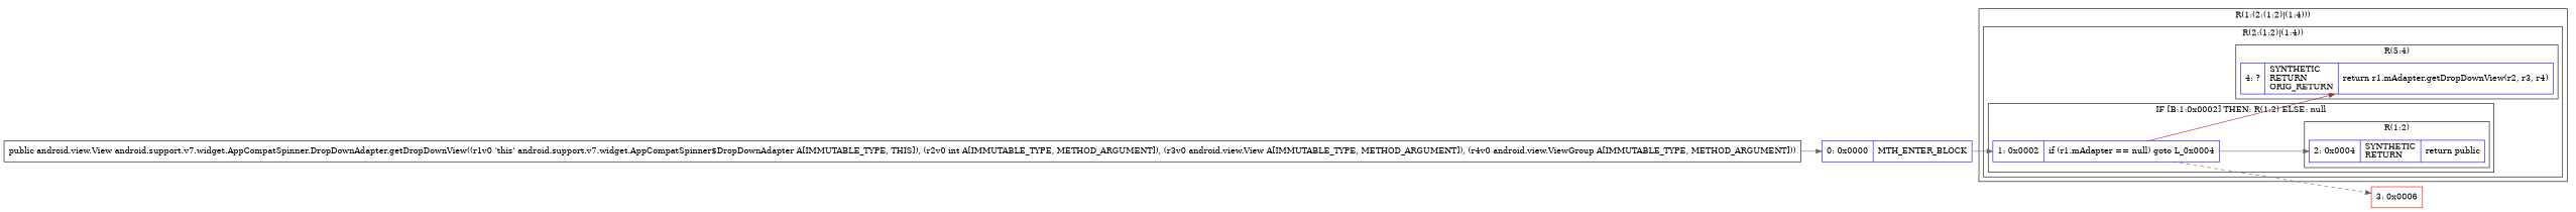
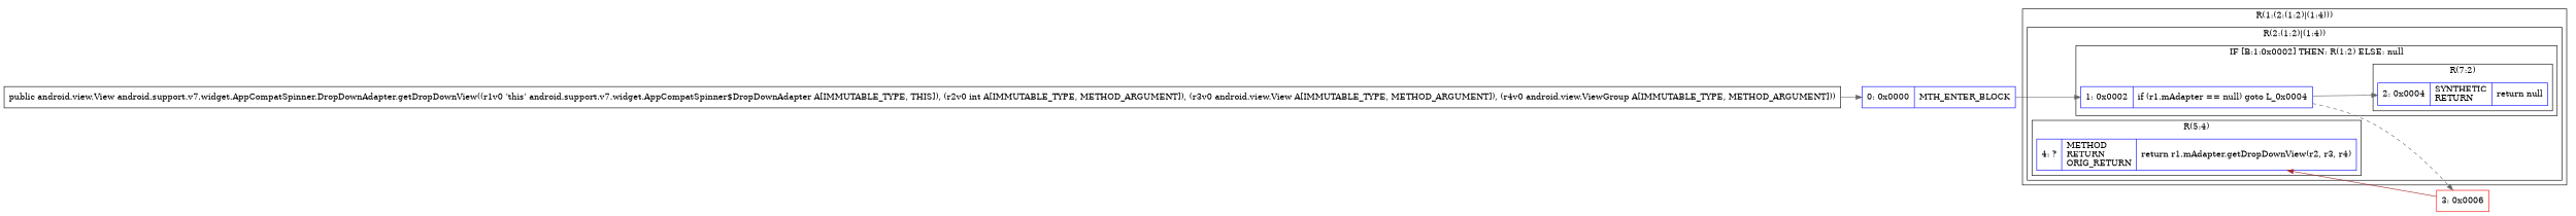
  digraph {
    rankdir=LR
    node [color=blue shape=record]
    edge [color=gray40]
-   n1 [label="{2\:\ 0x0004|SYNTHETIC\lRETURN\l|return public\l}"]
+   n1 [label="{2\:\ 0x0004|SYNTHETIC\lRETURN\l|return null\l}"]
    n2 [label="{1\:\ 0x0002|if (r1.mAdapter == null) goto L_0x0004\l}"]
-   n3 [label="{4\:\ ?|SYNTHETIC\lRETURN\lORIG_RETURN\l|return r1.mAdapter.getDropDownView(r2, r3, r4)\l}"]
+   n3 [label="{4\:\ ?|METHOD\lRETURN\lORIG_RETURN\l|return r1.mAdapter.getDropDownView(r2, r3, r4)\l}"]
    n4 [color=red label="{3\:\ 0x0006}"]
    n5 [label="{0\:\ 0x0000|MTH_ENTER_BLOCK\l}"]
    n6 [label="{public android.view.View android.support.v7.widget.AppCompatSpinner.DropDownAdapter.getDropDownView((r1v0 'this' android.support.v7.widget.AppCompatSpinner$DropDownAdapter A[IMMUTABLE_TYPE, THIS]), (r2v0 int A[IMMUTABLE_TYPE, METHOD_ARGUMENT]), (r3v0 android.view.View A[IMMUTABLE_TYPE, METHOD_ARGUMENT]), (r4v0 android.view.ViewGroup A[IMMUTABLE_TYPE, METHOD_ARGUMENT])) }" color=""]
    subgraph cluster_1 {
      label="R(1:(2:(1:2)|(1:4)))"
      subgraph cluster_2 {
        label="R(2:(1:2)|(1:4))"
        subgraph cluster_3 {
          label="IF [B:1:0x0002] THEN: R(1:2) ELSE: null"
          n2
          subgraph cluster_4 {
-           label="R(1:2)"
+           label="R(7:2)"
            n1
          }
        }
        subgraph cluster_5 {
          label="R(5:4)"
          n3
        }
      }
    }
    n2 -> n1
    n2 -> n4 [style=dashed]
-   n2 -> n3 [color=brown]
+   n4 -> n3 [color=brown]
    n5 -> n2
    n6 -> n5
  }
